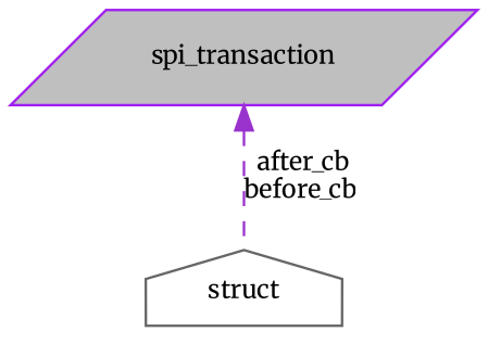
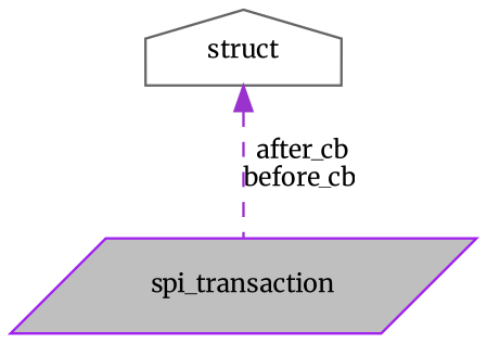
  digraph {
    fontname=Merriweather
    node [fontname=Merriweather fontsize=10 style=filled]
    n1 [color=purple fillcolor=grey75 fontcolor=black height=0.2 label=spi_transaction shape=parallelogram width=0.4]
    n2 [color=gray40 fillcolor=white height=0.2 label=struct shape=house width=0.4]
-   n1 -> n2 [color=darkorchid3 dir=back fontname=Merriweather fontsize=10 label=" after_cb\nbefore_cb" labelfontname=FreeSans labelfontsize=10 style=dashed]
+   n2 -> n1 [color=darkorchid3 dir=back fontname=Merriweather fontsize=10 label=" after_cb\nbefore_cb" labelfontname=FreeSans labelfontsize=10 style=dashed]
  }
